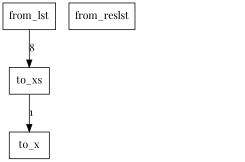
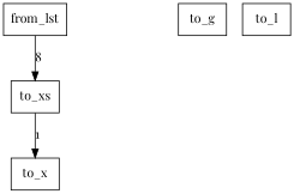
  digraph {
    fontname="Playfair Display"
    rankdir=TB
    node [fillcolor=white fontname="Playfair Display" shape=box style=filled]
    edge [fontname="Playfair Display"]
    n1 [label=<from_lst>]
    n2 [label=<to_xs>]
    n3 [label=<to_x>]
-   n4 [label=<from_reslst>]
+   n5 [label=<to_g>]
+   n6 [label=<to_l>]
    n1 -> n2 [label=8]
    n2 -> n3 [label=1]
  }
